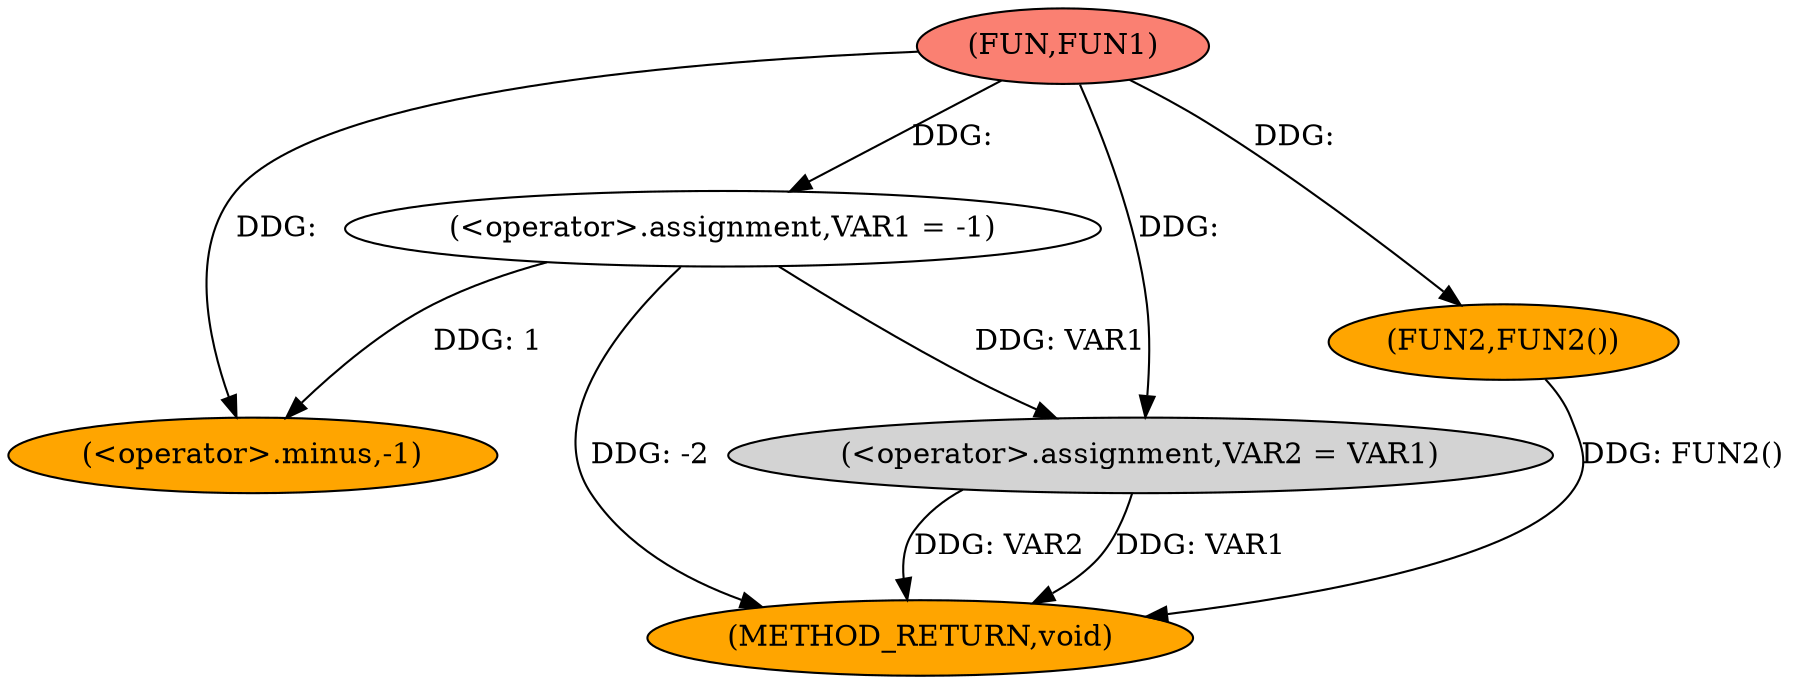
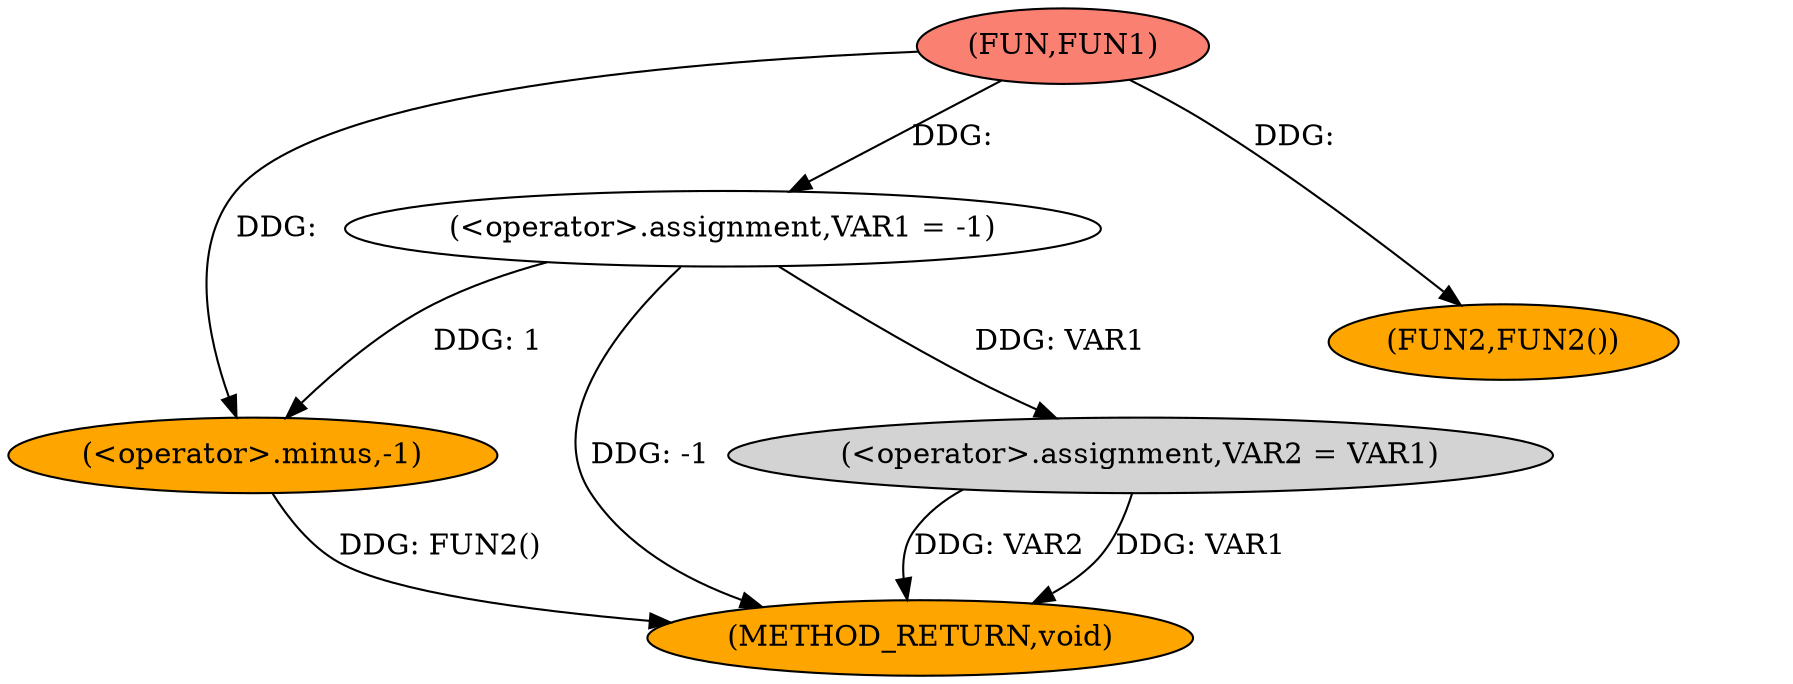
  digraph {
    node [fillcolor=orange style=filled]
    n1 [fillcolor=salmon label="(FUN,FUN1)"]
    n2 [fillcolor=white label="(<operator>.assignment,VAR1 = -1)"]
    n3 [label="(<operator>.minus,-1)"]
    n4 [fillcolor=lightgrey label="(<operator>.assignment,VAR2 = VAR1)"]
    n5 [label="(FUN2,FUN2())"]
    n6 [label="(METHOD_RETURN,void)"]
    n1 -> n2 [label="DDG: "]
    n1 -> n3 [label="DDG: "]
-   n1 -> n4 [label="DDG: "]
    n1 -> n5 [label="DDG: "]
    n2 -> n3 [label="DDG: 1"]
    n2 -> n4 [label="DDG: VAR1"]
-   n2 -> n6 [label="DDG: -2"]
+   n2 -> n6 [label="DDG: -1"]
    n4 -> n6 [label="DDG: VAR1"]
    n4 -> n6 [label="DDG: VAR2"]
-   n5 -> n6 [label="DDG: FUN2()"]
+   n3 -> n6 [label="DDG: FUN2()"]
  }
